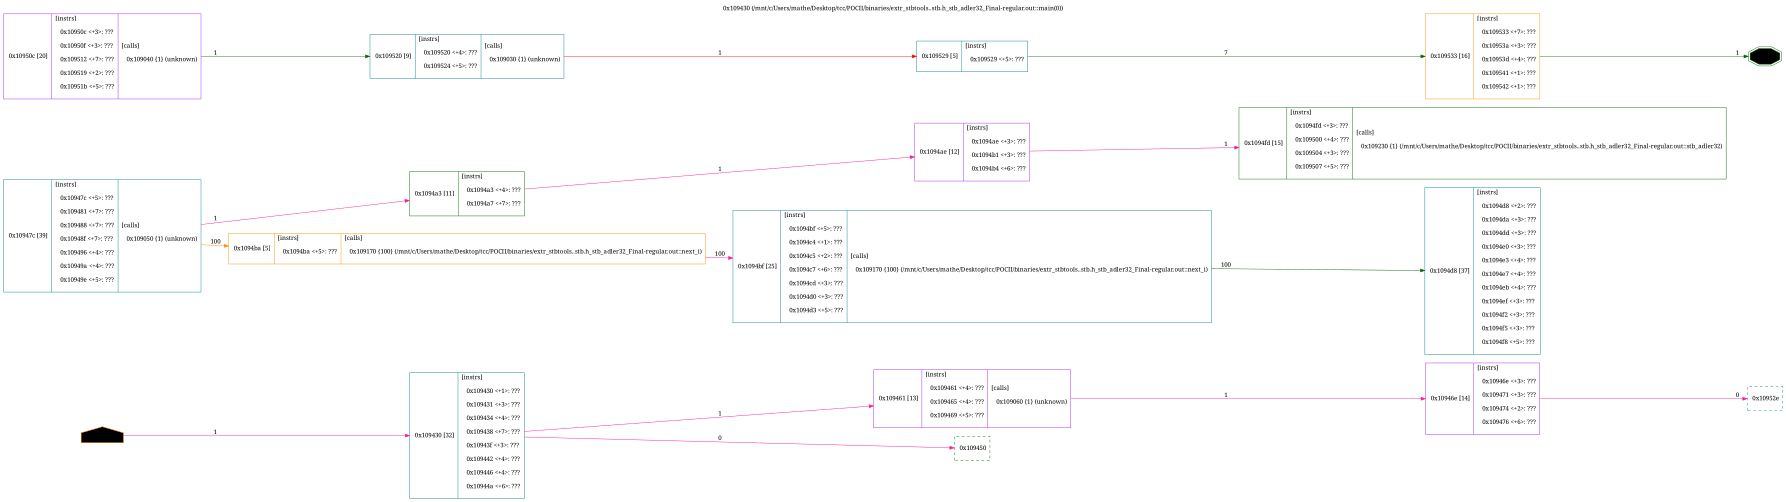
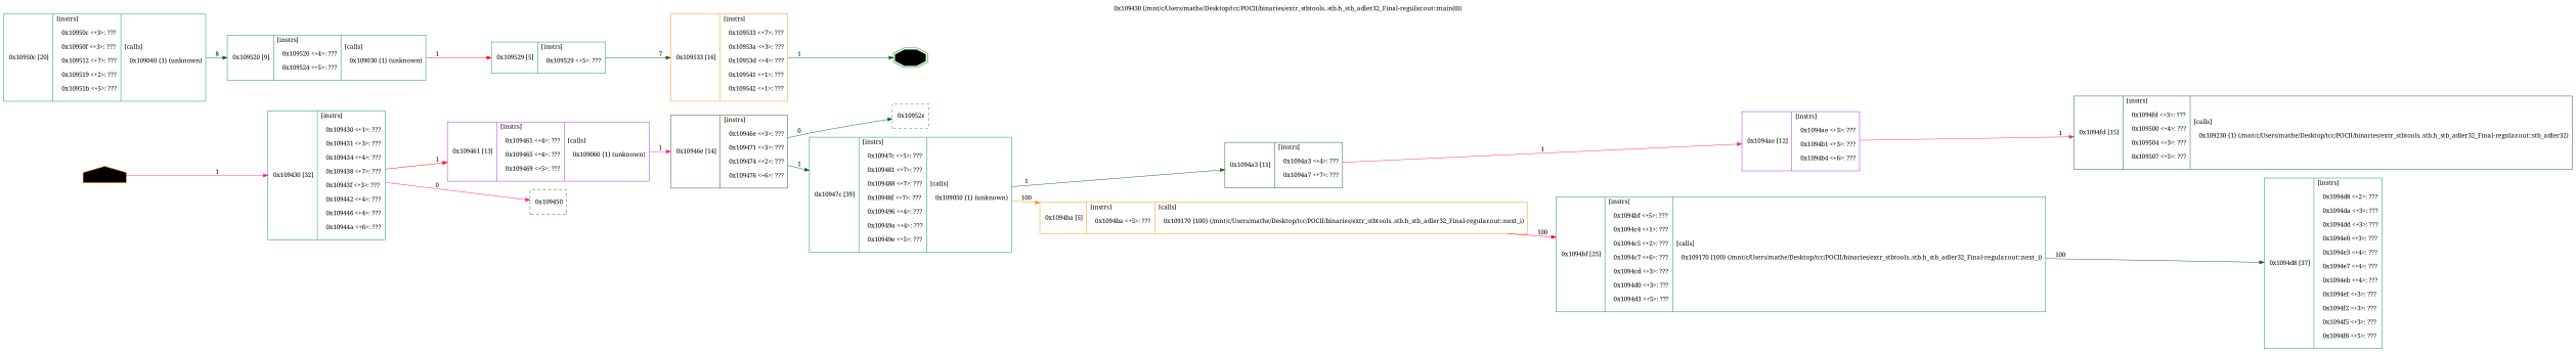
  digraph {
    fontname="Noto Serif"
    label="0x109430 (/mnt/c/Users/mathe/Desktop/tcc/POCII/binaries/extr_stbtools..stb.h_stb_adler32_Final-regular.out::main(0))"
    labelloc=t
    rankdir=LR
    node [color=teal fontname="Noto Serif" shape=record]
    edge [color=deeppink fontname="Noto Serif"]
    Entry [color=darkorange fillcolor=black height=0.3 shape=house style=filled width=0.3]
    n2 [label="{\n     0x109430 [32]\l\n     | [instrs]\l\n     &nbsp;&nbsp;0x109430 \<+1\>: ???\l\n     &nbsp;&nbsp;0x109431 \<+3\>: ???\l\n     &nbsp;&nbsp;0x109434 \<+4\>: ???\l\n     &nbsp;&nbsp;0x109438 \<+7\>: ???\l\n     &nbsp;&nbsp;0x10943f \<+3\>: ???\l\n     &nbsp;&nbsp;0x109442 \<+4\>: ???\l\n     &nbsp;&nbsp;0x109446 \<+4\>: ???\l\n     &nbsp;&nbsp;0x10944a \<+6\>: ???\l\n  }"]
    n3 [color=purple label="{\n     0x109461 [13]\l\n     | [instrs]\l\n     &nbsp;&nbsp;0x109461 \<+4\>: ???\l\n     &nbsp;&nbsp;0x109465 \<+4\>: ???\l\n     &nbsp;&nbsp;0x109469 \<+5\>: ???\l\n     | [calls]\l\n     &nbsp;&nbsp;0x109060 \{1\} (unknown)\l\n  }"]
    n4 [color=darkgreen label="{\n     0x109450\l\n  }" style=dashed]
-   n5 [color=purple label="{\n     0x10946e [14]\l\n     | [instrs]\l\n     &nbsp;&nbsp;0x10946e \<+3\>: ???\l\n     &nbsp;&nbsp;0x109471 \<+3\>: ???\l\n     &nbsp;&nbsp;0x109474 \<+2\>: ???\l\n     &nbsp;&nbsp;0x109476 \<+6\>: ???\l\n  }"]
+   n5 [color=darkgreen label="{\n     0x10946e [14]\l\n     | [instrs]\l\n     &nbsp;&nbsp;0x10946e \<+3\>: ???\l\n     &nbsp;&nbsp;0x109471 \<+3\>: ???\l\n     &nbsp;&nbsp;0x109474 \<+2\>: ???\l\n     &nbsp;&nbsp;0x109476 \<+6\>: ???\l\n  }"]
    n6 [label="{\n     0x10952e\l\n  }" style=dashed]
    n7 [label="{\n     0x10947c [39]\l\n     | [instrs]\l\n     &nbsp;&nbsp;0x10947c \<+5\>: ???\l\n     &nbsp;&nbsp;0x109481 \<+7\>: ???\l\n     &nbsp;&nbsp;0x109488 \<+7\>: ???\l\n     &nbsp;&nbsp;0x10948f \<+7\>: ???\l\n     &nbsp;&nbsp;0x109496 \<+4\>: ???\l\n     &nbsp;&nbsp;0x10949a \<+4\>: ???\l\n     &nbsp;&nbsp;0x10949e \<+5\>: ???\l\n     | [calls]\l\n     &nbsp;&nbsp;0x109050 \{1\} (unknown)\l\n  }"]
    n8 [color=darkgreen label="{\n     0x1094a3 [11]\l\n     | [instrs]\l\n     &nbsp;&nbsp;0x1094a3 \<+4\>: ???\l\n     &nbsp;&nbsp;0x1094a7 \<+7\>: ???\l\n  }"]
    n9 [color=darkorange label="{\n     0x1094ba [5]\l\n     | [instrs]\l\n     &nbsp;&nbsp;0x1094ba \<+5\>: ???\l\n     | [calls]\l\n     &nbsp;&nbsp;0x109170 \{100\} (/mnt/c/Users/mathe/Desktop/tcc/POCII/binaries/extr_stbtools..stb.h_stb_adler32_Final-regular.out::next_i)\l\n  }"]
    n10 [color=purple label="{\n     0x1094ae [12]\l\n     | [instrs]\l\n     &nbsp;&nbsp;0x1094ae \<+3\>: ???\l\n     &nbsp;&nbsp;0x1094b1 \<+3\>: ???\l\n     &nbsp;&nbsp;0x1094b4 \<+6\>: ???\l\n  }"]
    Exit [color=darkgreen fillcolor=black height=0.3 peripheries=2 shape=octagon style=filled width=0.3]
    n12 [color=darkgreen label="{\n     0x1094fd [15]\l\n     | [instrs]\l\n     &nbsp;&nbsp;0x1094fd \<+3\>: ???\l\n     &nbsp;&nbsp;0x109500 \<+4\>: ???\l\n     &nbsp;&nbsp;0x109504 \<+3\>: ???\l\n     &nbsp;&nbsp;0x109507 \<+5\>: ???\l\n     | [calls]\l\n     &nbsp;&nbsp;0x109230 \{1\} (/mnt/c/Users/mathe/Desktop/tcc/POCII/binaries/extr_stbtools..stb.h_stb_adler32_Final-regular.out::stb_adler32)\l\n  }"]
    n13 [label="{\n     0x1094bf [25]\l\n     | [instrs]\l\n     &nbsp;&nbsp;0x1094bf \<+5\>: ???\l\n     &nbsp;&nbsp;0x1094c4 \<+1\>: ???\l\n     &nbsp;&nbsp;0x1094c5 \<+2\>: ???\l\n     &nbsp;&nbsp;0x1094c7 \<+6\>: ???\l\n     &nbsp;&nbsp;0x1094cd \<+3\>: ???\l\n     &nbsp;&nbsp;0x1094d0 \<+3\>: ???\l\n     &nbsp;&nbsp;0x1094d3 \<+5\>: ???\l\n     | [calls]\l\n     &nbsp;&nbsp;0x109170 \{100\} (/mnt/c/Users/mathe/Desktop/tcc/POCII/binaries/extr_stbtools..stb.h_stb_adler32_Final-regular.out::next_i)\l\n  }"]
-   n14 [color=purple label="{\n     0x10950c [20]\l\n     | [instrs]\l\n     &nbsp;&nbsp;0x10950c \<+3\>: ???\l\n     &nbsp;&nbsp;0x10950f \<+3\>: ???\l\n     &nbsp;&nbsp;0x109512 \<+7\>: ???\l\n     &nbsp;&nbsp;0x109519 \<+2\>: ???\l\n     &nbsp;&nbsp;0x10951b \<+5\>: ???\l\n     | [calls]\l\n     &nbsp;&nbsp;0x109040 \{1\} (unknown)\l\n  }"]
+   n14 [label="{\n     0x10950c [20]\l\n     | [instrs]\l\n     &nbsp;&nbsp;0x10950c \<+3\>: ???\l\n     &nbsp;&nbsp;0x10950f \<+3\>: ???\l\n     &nbsp;&nbsp;0x109512 \<+7\>: ???\l\n     &nbsp;&nbsp;0x109519 \<+2\>: ???\l\n     &nbsp;&nbsp;0x10951b \<+5\>: ???\l\n     | [calls]\l\n     &nbsp;&nbsp;0x109040 \{1\} (unknown)\l\n  }"]
    n15 [label="{\n     0x109520 [9]\l\n     | [instrs]\l\n     &nbsp;&nbsp;0x109520 \<+4\>: ???\l\n     &nbsp;&nbsp;0x109524 \<+5\>: ???\l\n     | [calls]\l\n     &nbsp;&nbsp;0x109030 \{1\} (unknown)\l\n  }"]
    n16 [label="{\n     0x1094d8 [37]\l\n     | [instrs]\l\n     &nbsp;&nbsp;0x1094d8 \<+2\>: ???\l\n     &nbsp;&nbsp;0x1094da \<+3\>: ???\l\n     &nbsp;&nbsp;0x1094dd \<+3\>: ???\l\n     &nbsp;&nbsp;0x1094e0 \<+3\>: ???\l\n     &nbsp;&nbsp;0x1094e3 \<+4\>: ???\l\n     &nbsp;&nbsp;0x1094e7 \<+4\>: ???\l\n     &nbsp;&nbsp;0x1094eb \<+4\>: ???\l\n     &nbsp;&nbsp;0x1094ef \<+3\>: ???\l\n     &nbsp;&nbsp;0x1094f2 \<+3\>: ???\l\n     &nbsp;&nbsp;0x1094f5 \<+3\>: ???\l\n     &nbsp;&nbsp;0x1094f8 \<+5\>: ???\l\n  }"]
    n17 [label="{\n     0x109529 [5]\l\n     | [instrs]\l\n     &nbsp;&nbsp;0x109529 \<+5\>: ???\l\n  }"]
    n18 [color=darkorange label="{\n     0x109533 [16]\l\n     | [instrs]\l\n     &nbsp;&nbsp;0x109533 \<+7\>: ???\l\n     &nbsp;&nbsp;0x10953a \<+3\>: ???\l\n     &nbsp;&nbsp;0x10953d \<+4\>: ???\l\n     &nbsp;&nbsp;0x109541 \<+1\>: ???\l\n     &nbsp;&nbsp;0x109542 \<+1\>: ???\l\n  }"]
    Entry -> n2 [label=" 1"]
-   n2 -> n3 [label=" 1"]
+   n2 -> n3 [color=red label=" 1"]
    n2 -> n4 [label=" 0"]
    n3 -> n5 [label=" 1"]
-   n5 -> n6 [label=" 0"]
-   n7 -> n8 [label=" 1"]
+   n5 -> n6 [color=darkgreen label=" 0"]
+   n5 -> n7 [color=darkgreen label=" 1"]
+   n7 -> n8 [color=darkgreen label=" 1"]
    n7 -> n9 [color=darkorange label=" 100"]
    n8 -> n10 [label=" 1"]
-   n9 -> n13 [label=" 100"]
+   n9 -> n13 [color=red label=" 100"]
    n10 -> n12 [label=" 1"]
    n13 -> n16 [color=darkgreen label=" 100"]
-   n14 -> n15 [color=darkgreen label=" 1"]
+   n14 -> n15 [color=darkgreen label=" 8"]
    n15 -> n17 [color=red label=" 1"]
    n17 -> n18 [color=darkgreen label=" 7"]
    n18 -> Exit [color=darkgreen label=" 1"]
  }
